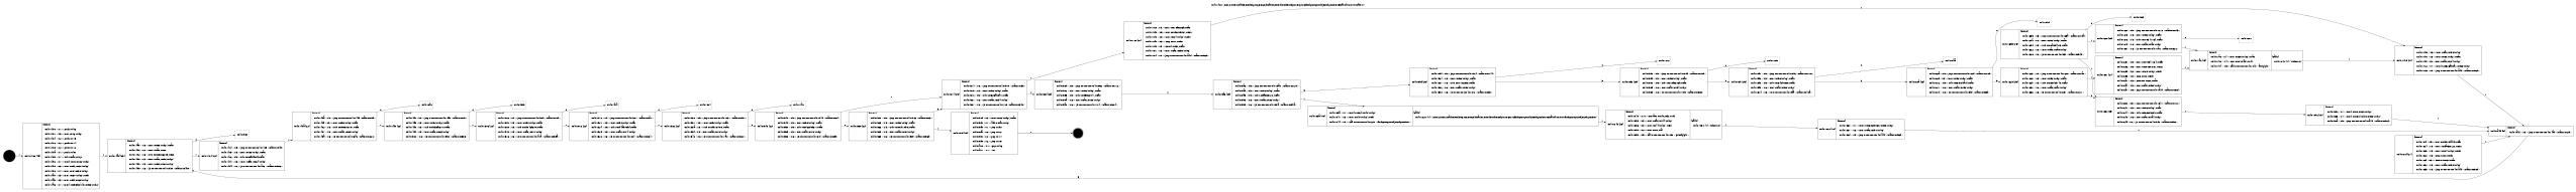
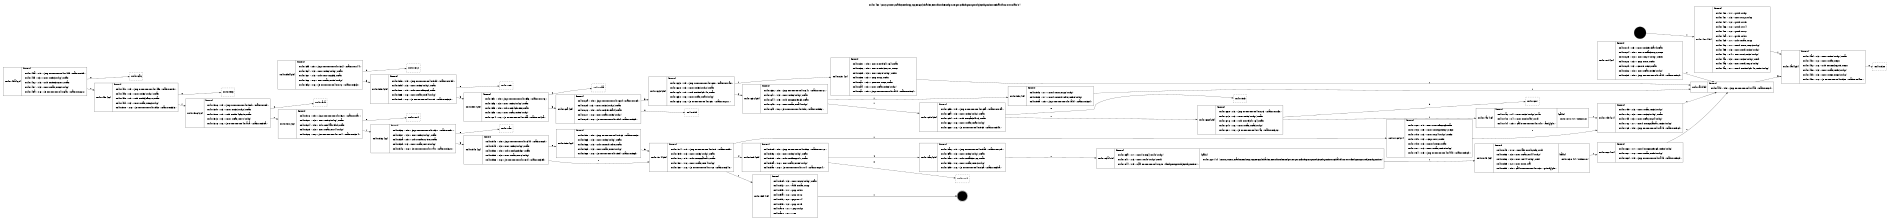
  digraph {
    label="0x401480 (/mnt/c/Users/mathe/Desktop/tcc/POCII/binaries/extr_linuxkernelpowerqos.c_find_pm_qos_object_by_minor_Final-ollvm.out::main(0))"
    labelloc=t
    rankdir=LR
    node [shape=record]
    Entry [fillcolor=black height=0.3 shape=circle style=filled width=0.3]
    n2 [label="{\n     0x401480 [45]\l\n     | [instrs]\l\n     &nbsp;&nbsp;0x401480 \<+1\>: push %rbp\l\n     &nbsp;&nbsp;0x401481 \<+3\>: mov %rsp,%rbp\l\n     &nbsp;&nbsp;0x401484 \<+2\>: push %r15\l\n     &nbsp;&nbsp;0x401486 \<+2\>: push %r14\l\n     &nbsp;&nbsp;0x401488 \<+2\>: push %r12\l\n     &nbsp;&nbsp;0x40148a \<+1\>: push %rbx\l\n     &nbsp;&nbsp;0x40148b \<+7\>: sub $0xa0,%rsp\l\n     &nbsp;&nbsp;0x401492 \<+7\>: movl $0x0,-0x2c(%rbp)\l\n     &nbsp;&nbsp;0x401499 \<+3\>: mov %edi,-0x30(%rbp)\l\n     &nbsp;&nbsp;0x40149c \<+4\>: mov %rsi,-0x38(%rbp)\l\n     &nbsp;&nbsp;0x4014a0 \<+3\>: mov -0x30(%rbp),%edi\l\n     &nbsp;&nbsp;0x4014a3 \<+3\>: mov %edi,-0x28(%rbp)\l\n     &nbsp;&nbsp;0x4014a6 \<+7\>: movl $0x5edcd148,-0x58(%rbp)\l\n  }"]
    n3 [label="{\n     0x4014ad [23]\l\n     | [instrs]\l\n     &nbsp;&nbsp;0x4014ad \<+3\>: mov -0x58(%rbp),%eax\l\n     &nbsp;&nbsp;0x4014b0 \<+2\>: mov %eax,%ecx\l\n     &nbsp;&nbsp;0x4014b2 \<+6\>: sub $0x88cb6209,%ecx\l\n     &nbsp;&nbsp;0x4014b8 \<+3\>: mov %eax,-0x5c(%rbp)\l\n     &nbsp;&nbsp;0x4014bb \<+3\>: mov %ecx,-0x60(%rbp)\l\n     &nbsp;&nbsp;0x4014be \<+6\>: je 0000000000401930 \<main+0x4b0\>\l\n  }"]
    n4 [label="{\n     0x401930\l\n  }" style=dashed]
-   n5 [label="{\n     0x4014c4 [22]\l\n     | [instrs]\l\n     &nbsp;&nbsp;0x4014c4 \<+5\>: jmp 00000000004014c9 \<main+0x49\>\l\n     &nbsp;&nbsp;0x4014c9 \<+3\>: mov -0x5c(%rbp),%eax\l\n     &nbsp;&nbsp;0x4014cc \<+5\>: sub $0x8fb4f0df,%eax\l\n     &nbsp;&nbsp;0x4014d1 \<+3\>: mov %eax,-0x64(%rbp)\l\n     &nbsp;&nbsp;0x4014d4 \<+6\>: je 0000000000401a02 \<main+0x582\>\l\n  }"]
    n6 [label="{\n     0x4014da [22]\l\n     | [instrs]\l\n     &nbsp;&nbsp;0x4014da \<+5\>: jmp 00000000004014df \<main+0x5f\>\l\n     &nbsp;&nbsp;0x4014df \<+3\>: mov -0x5c(%rbp),%eax\l\n     &nbsp;&nbsp;0x4014e2 \<+5\>: sub $0x9030c1e1,%eax\l\n     &nbsp;&nbsp;0x4014e7 \<+3\>: mov %eax,-0x68(%rbp)\l\n     &nbsp;&nbsp;0x4014ea \<+6\>: je 00000000004016ac \<main+0x22c\>\l\n  }"]
    n7 [label="{\n     0x4016ac\l\n  }" style=dashed]
    n8 [label="{\n     0x4014f0 [22]\l\n     | [instrs]\l\n     &nbsp;&nbsp;0x4014f0 \<+5\>: jmp 00000000004014f5 \<main+0x75\>\l\n     &nbsp;&nbsp;0x4014f5 \<+3\>: mov -0x5c(%rbp),%eax\l\n     &nbsp;&nbsp;0x4014f8 \<+5\>: sub $0xb33fb670,%eax\l\n     &nbsp;&nbsp;0x4014fd \<+3\>: mov %eax,-0x6c(%rbp)\l\n     &nbsp;&nbsp;0x401500 \<+6\>: je 00000000004019b3 \<main+0x533\>\l\n  }"]
    Exit [fillcolor=black height=0.3 peripheries=2 shape=circle style=filled width=0.3]
    n10 [label="{\n     0x4019b3\l\n  }" style=dashed]
    n11 [label="{\n     0x401506 [22]\l\n     | [instrs]\l\n     &nbsp;&nbsp;0x401506 \<+5\>: jmp 000000000040150b \<main+0x8b\>\l\n     &nbsp;&nbsp;0x40150b \<+3\>: mov -0x5c(%rbp),%eax\l\n     &nbsp;&nbsp;0x40150e \<+5\>: sub $0xb846f679,%eax\l\n     &nbsp;&nbsp;0x401513 \<+3\>: mov %eax,-0x70(%rbp)\l\n     &nbsp;&nbsp;0x401516 \<+6\>: je 0000000000401a1a \<main+0x59a\>\l\n  }"]
    n12 [label="{\n     0x401860 [18]\l\n     | [instrs]\l\n     &nbsp;&nbsp;0x401860 \<+7\>: movl $0x68c0906b,-0x58(%rbp)\l\n     &nbsp;&nbsp;0x401867 \<+6\>: mov %eax,-0xb0(%rbp)\l\n     &nbsp;&nbsp;0x40186d \<+5\>: jmp 0000000000401a4d \<main+0x5cd\>\l\n  }"]
    n13 [label="{\n     0x401a4d [5]\l\n     | [instrs]\l\n     &nbsp;&nbsp;0x401a4d \<+5\>: jmp 00000000004014ad \<main+0x2d\>\l\n  }"]
    n14 [label="{\n     0x401a1a\l\n  }" style=dashed]
    n15 [label="{\n     0x40151c [22]\l\n     | [instrs]\l\n     &nbsp;&nbsp;0x40151c \<+5\>: jmp 0000000000401521 \<main+0xa1\>\l\n     &nbsp;&nbsp;0x401521 \<+3\>: mov -0x5c(%rbp),%eax\l\n     &nbsp;&nbsp;0x401524 \<+5\>: sub $0xd4ab75bd,%eax\l\n     &nbsp;&nbsp;0x401529 \<+3\>: mov %eax,-0x74(%rbp)\l\n     &nbsp;&nbsp;0x40152c \<+6\>: je 0000000000401804 \<main+0x384\>\l\n  }"]
    n16 [label="{\n     0x401849 [23]\l\n     | [instrs]\l\n     &nbsp;&nbsp;0x401849 \<+10\>: movabs $0x4020f2,%rdi\l\n     &nbsp;&nbsp;0x401853 \<+3\>: mov %eax,-0x44(%rbp)\l\n     &nbsp;&nbsp;0x401856 \<+3\>: mov -0x44(%rbp),%esi\l\n     &nbsp;&nbsp;0x401859 \<+2\>: mov $0x0,%al\l\n     &nbsp;&nbsp;0x40185b \<+5\>: call 0000000000401030 \<printf@plt\>\l\n     | [calls]\l\n     &nbsp;&nbsp;0x401030 \{1\} (unknown)\l\n  }"]
    n17 [label="{\n     0x401804\l\n  }" style=dashed]
    n18 [label="{\n     0x401532 [22]\l\n     | [instrs]\l\n     &nbsp;&nbsp;0x401532 \<+5\>: jmp 0000000000401537 \<main+0xb7\>\l\n     &nbsp;&nbsp;0x401537 \<+3\>: mov -0x5c(%rbp),%eax\l\n     &nbsp;&nbsp;0x40153a \<+5\>: sub $0xd91c797e,%eax\l\n     &nbsp;&nbsp;0x40153f \<+3\>: mov %eax,-0x78(%rbp)\l\n     &nbsp;&nbsp;0x401542 \<+6\>: je 00000000004017a0 \<main+0x320\>\l\n  }"]
    n19 [label="{\n     0x4017b9 [21]\l\n     | [instrs]\l\n     &nbsp;&nbsp;0x4017b9 \<+3\>: mov %eax,-0x3c(%rbp)\l\n     &nbsp;&nbsp;0x4017bc \<+3\>: mov -0x3c(%rbp),%eax\l\n     &nbsp;&nbsp;0x4017bf \<+3\>: mov %eax,-0x24(%rbp)\l\n     &nbsp;&nbsp;0x4017c2 \<+7\>: movl $0xe26ab8a1,-0x58(%rbp)\l\n     &nbsp;&nbsp;0x4017c9 \<+5\>: jmp 0000000000401a4d \<main+0x5cd\>\l\n  }"]
    n20 [label="{\n     0x4017a0\l\n  }" style=dashed]
    n21 [label="{\n     0x401548 [22]\l\n     | [instrs]\l\n     &nbsp;&nbsp;0x401548 \<+5\>: jmp 000000000040154d \<main+0xcd\>\l\n     &nbsp;&nbsp;0x40154d \<+3\>: mov -0x5c(%rbp),%eax\l\n     &nbsp;&nbsp;0x401550 \<+5\>: sub $0xdc205d67,%eax\l\n     &nbsp;&nbsp;0x401555 \<+3\>: mov %eax,-0x7c(%rbp)\l\n     &nbsp;&nbsp;0x401558 \<+6\>: je 000000000040181f \<main+0x39f\>\l\n  }"]
    n22 [label="{\n     0x401687\l\n  }" style=dashed]
    n23 [label="{\n     0x40155e [22]\l\n     | [instrs]\l\n     &nbsp;&nbsp;0x40155e \<+5\>: jmp 0000000000401563 \<main+0xe3\>\l\n     &nbsp;&nbsp;0x401563 \<+3\>: mov -0x5c(%rbp),%eax\l\n     &nbsp;&nbsp;0x401566 \<+5\>: sub $0xe1d10f7e,%eax\l\n     &nbsp;&nbsp;0x40156b \<+3\>: mov %eax,-0x80(%rbp)\l\n     &nbsp;&nbsp;0x40156e \<+6\>: je 00000000004019ef \<main+0x56f\>\l\n  }"]
    n24 [label="{\n     0x401574 [25]\l\n     | [instrs]\l\n     &nbsp;&nbsp;0x401574 \<+5\>: jmp 0000000000401579 \<main+0xf9\>\l\n     &nbsp;&nbsp;0x401579 \<+3\>: mov -0x5c(%rbp),%eax\l\n     &nbsp;&nbsp;0x40157c \<+5\>: sub $0xe26ab8a1,%eax\l\n     &nbsp;&nbsp;0x401581 \<+6\>: mov %eax,-0x84(%rbp)\l\n     &nbsp;&nbsp;0x401587 \<+6\>: je 00000000004017ce \<main+0x34e\>\l\n  }"]
    n25 [label="{\n     0x4017ac [13]\l\n     | [instrs]\l\n     &nbsp;&nbsp;0x4017ac \<+4\>: mov -0x38(%rbp),%rax\l\n     &nbsp;&nbsp;0x4017b0 \<+4\>: mov 0x8(%rax),%rdi\l\n     &nbsp;&nbsp;0x4017b4 \<+5\>: call 0000000000401040 \<atoi@plt\>\l\n     | [calls]\l\n     &nbsp;&nbsp;0x401040 \{1\} (unknown)\l\n  }"]
    n26 [label="{\n     0x40181f [27]\l\n     | [instrs]\l\n     &nbsp;&nbsp;0x40181f \<+5\>: mov $0x3918ba7f,%eax\l\n     &nbsp;&nbsp;0x401824 \<+5\>: mov $0xfae3e122,%ecx\l\n     &nbsp;&nbsp;0x401829 \<+3\>: mov -0x24(%rbp),%edx\l\n     &nbsp;&nbsp;0x40182c \<+3\>: cmp $0x0,%edx\l\n     &nbsp;&nbsp;0x40182f \<+3\>: cmove %ecx,%eax\l\n     &nbsp;&nbsp;0x401832 \<+3\>: mov %eax,-0x58(%rbp)\l\n     &nbsp;&nbsp;0x401835 \<+5\>: jmp 0000000000401a4d \<main+0x5cd\>\l\n  }"]
    n27 [label="{\n     0x4019ef [19]\l\n     | [instrs]\l\n     &nbsp;&nbsp;0x4019ef \<+3\>: mov -0x2c(%rbp),%eax\l\n     &nbsp;&nbsp;0x4019f2 \<+7\>: add $0xa0,%rsp\l\n     &nbsp;&nbsp;0x4019f9 \<+1\>: pop %rbx\l\n     &nbsp;&nbsp;0x4019fa \<+2\>: pop %r12\l\n     &nbsp;&nbsp;0x4019fc \<+2\>: pop %r14\l\n     &nbsp;&nbsp;0x4019fe \<+2\>: pop %r15\l\n     &nbsp;&nbsp;0x401a00 \<+1\>: pop %rbp\l\n     &nbsp;&nbsp;0x401a01 \<+1\>: ret\l\n  }"]
    n28 [label="{\n     0x40166e [25]\l\n     | [instrs]\l\n     &nbsp;&nbsp;0x40166e \<+5\>: jmp 0000000000401673 \<main+0x1f3\>\l\n     &nbsp;&nbsp;0x401673 \<+3\>: mov -0x5c(%rbp),%eax\l\n     &nbsp;&nbsp;0x401676 \<+5\>: sub $0x79341164,%eax\l\n     &nbsp;&nbsp;0x40167b \<+6\>: mov %eax,-0xac(%rbp)\l\n     &nbsp;&nbsp;0x401681 \<+6\>: je 00000000004017ac \<main+0x32c\>\l\n  }"]
    n29 [label="{\n     0x4017ce [27]\l\n     | [instrs]\l\n     &nbsp;&nbsp;0x4017ce \<+5\>: mov $0x18f9606f,%eax\l\n     &nbsp;&nbsp;0x4017d3 \<+5\>: mov $0xdc205d67,%ecx\l\n     &nbsp;&nbsp;0x4017d8 \<+3\>: mov -0x24(%rbp),%edx\l\n     &nbsp;&nbsp;0x4017db \<+3\>: cmp $0x1,%edx\l\n     &nbsp;&nbsp;0x4017de \<+3\>: cmovl %ecx,%eax\l\n     &nbsp;&nbsp;0x4017e1 \<+3\>: mov %eax,-0x58(%rbp)\l\n     &nbsp;&nbsp;0x4017e4 \<+5\>: jmp 0000000000401a4d \<main+0x5cd\>\l\n  }"]
    n30 [label="{\n     0x40158d [25]\l\n     | [instrs]\l\n     &nbsp;&nbsp;0x40158d \<+5\>: jmp 0000000000401592 \<main+0x112\>\l\n     &nbsp;&nbsp;0x401592 \<+3\>: mov -0x5c(%rbp),%eax\l\n     &nbsp;&nbsp;0x401595 \<+5\>: sub $0xf5ecc7d7,%eax\l\n     &nbsp;&nbsp;0x40159a \<+6\>: mov %eax,-0x88(%rbp)\l\n     &nbsp;&nbsp;0x4015a0 \<+6\>: je 0000000000401704 \<main+0x284\>\l\n  }"]
    n31 [label="{\n     0x4019cb\l\n  }" style=dashed]
+   n32 [label="{\n     0x401704\l\n  }" style=dashed]
    n33 [label="{\n     0x4015a6 [25]\l\n     | [instrs]\l\n     &nbsp;&nbsp;0x4015a6 \<+5\>: jmp 00000000004015ab \<main+0x12b\>\l\n     &nbsp;&nbsp;0x4015ab \<+3\>: mov -0x5c(%rbp),%eax\l\n     &nbsp;&nbsp;0x4015ae \<+5\>: sub $0xfae3e122,%eax\l\n     &nbsp;&nbsp;0x4015b3 \<+6\>: mov %eax,-0x8c(%rbp)\l\n     &nbsp;&nbsp;0x4015b9 \<+6\>: je 000000000040183a \<main+0x3ba\>\l\n  }"]
    n34 [label="{\n     0x401655 [25]\l\n     | [instrs]\l\n     &nbsp;&nbsp;0x401655 \<+5\>: jmp 000000000040165a \<main+0x1da\>\l\n     &nbsp;&nbsp;0x40165a \<+3\>: mov -0x5c(%rbp),%eax\l\n     &nbsp;&nbsp;0x40165d \<+5\>: sub $0x6a834b13,%eax\l\n     &nbsp;&nbsp;0x401662 \<+6\>: mov %eax,-0xa8(%rbp)\l\n     &nbsp;&nbsp;0x401668 \<+6\>: je 00000000004019cb \<main+0x54b\>\l\n  }"]
    n35 [label="{\n     0x40183a [15]\l\n     | [instrs]\l\n     &nbsp;&nbsp;0x40183a \<+7\>: movl $0x64,-0x40(%rbp)\l\n     &nbsp;&nbsp;0x401841 \<+3\>: mov -0x40(%rbp),%edi\l\n     &nbsp;&nbsp;0x401844 \<+5\>: call 0000000000401220 \<find_pm_qos_object_by_minor\>\l\n     | [calls]\l\n     &nbsp;&nbsp;0x401220 \{1\} (/mnt/c/Users/mathe/Desktop/tcc/POCII/binaries/extr_linuxkernelpowerqos.c_find_pm_qos_object_by_minor_Final-ollvm.out::find_pm_qos_object_by_minor)\l\n  }"]
    n36 [label="{\n     0x4015bf [25]\l\n     | [instrs]\l\n     &nbsp;&nbsp;0x4015bf \<+5\>: jmp 00000000004015c4 \<main+0x144\>\l\n     &nbsp;&nbsp;0x4015c4 \<+3\>: mov -0x5c(%rbp),%eax\l\n     &nbsp;&nbsp;0x4015c7 \<+5\>: sub $0x716ccb3,%eax\l\n     &nbsp;&nbsp;0x4015cc \<+6\>: mov %eax,-0x90(%rbp)\l\n     &nbsp;&nbsp;0x4015d2 \<+6\>: je 0000000000401872 \<main+0x3f2\>\l\n  }"]
    n37 [label="{\n     0x4019dc [19]\l\n     | [instrs]\l\n     &nbsp;&nbsp;0x4019dc \<+7\>: movl $0x0,-0x2c(%rbp)\l\n     &nbsp;&nbsp;0x4019e3 \<+7\>: movl $0xe1d10f7e,-0x58(%rbp)\l\n     &nbsp;&nbsp;0x4019ea \<+5\>: jmp 0000000000401a4d \<main+0x5cd\>\l\n  }"]
    n38 [label="{\n     0x401872\l\n  }" style=dashed]
    n39 [label="{\n     0x4015d8 [25]\l\n     | [instrs]\l\n     &nbsp;&nbsp;0x4015d8 \<+5\>: jmp 00000000004015dd \<main+0x15d\>\l\n     &nbsp;&nbsp;0x4015dd \<+3\>: mov -0x5c(%rbp),%eax\l\n     &nbsp;&nbsp;0x4015e0 \<+5\>: sub $0x18f9606f,%eax\l\n     &nbsp;&nbsp;0x4015e5 \<+6\>: mov %eax,-0x94(%rbp)\l\n     &nbsp;&nbsp;0x4015eb \<+6\>: je 00000000004017e9 \<main+0x369\>\l\n  }"]
    n40 [label="{\n     0x4017e9\l\n  }" style=dashed]
    n41 [label="{\n     0x4015f1 [25]\l\n     | [instrs]\l\n     &nbsp;&nbsp;0x4015f1 \<+5\>: jmp 00000000004015f6 \<main+0x176\>\l\n     &nbsp;&nbsp;0x4015f6 \<+3\>: mov -0x5c(%rbp),%eax\l\n     &nbsp;&nbsp;0x4015f9 \<+5\>: sub $0x34cb0eee,%eax\l\n     &nbsp;&nbsp;0x4015fe \<+6\>: mov %eax,-0x98(%rbp)\l\n     &nbsp;&nbsp;0x401604 \<+6\>: je 00000000004018aa \<main+0x42a\>\l\n  }"]
    n42 [label="{\n     0x4018aa\l\n  }" style=dashed]
    n43 [label="{\n     0x40160a [25]\l\n     | [instrs]\l\n     &nbsp;&nbsp;0x40160a \<+5\>: jmp 000000000040160f \<main+0x18f\>\l\n     &nbsp;&nbsp;0x40160f \<+3\>: mov -0x5c(%rbp),%eax\l\n     &nbsp;&nbsp;0x401612 \<+5\>: sub $0x3918ba7f,%eax\l\n     &nbsp;&nbsp;0x401617 \<+6\>: mov %eax,-0x9c(%rbp)\l\n     &nbsp;&nbsp;0x40161d \<+6\>: je 00000000004019bf \<main+0x53f\>\l\n  }"]
    n44 [label="{\n     0x40163c [25]\l\n     | [instrs]\l\n     &nbsp;&nbsp;0x40163c \<+5\>: jmp 0000000000401641 \<main+0x1c1\>\l\n     &nbsp;&nbsp;0x401641 \<+3\>: mov -0x5c(%rbp),%eax\l\n     &nbsp;&nbsp;0x401644 \<+5\>: sub $0x68c0906b,%eax\l\n     &nbsp;&nbsp;0x401649 \<+6\>: mov %eax,-0xa4(%rbp)\l\n     &nbsp;&nbsp;0x40164f \<+6\>: je 00000000004019dc \<main+0x55c\>\l\n  }"]
    n45 [label="{\n     0x401623 [25]\l\n     | [instrs]\l\n     &nbsp;&nbsp;0x401623 \<+5\>: jmp 0000000000401628 \<main+0x1a8\>\l\n     &nbsp;&nbsp;0x401628 \<+3\>: mov -0x5c(%rbp),%eax\l\n     &nbsp;&nbsp;0x40162b \<+5\>: sub $0x5edcd148,%eax\l\n     &nbsp;&nbsp;0x401630 \<+6\>: mov %eax,-0xa0(%rbp)\l\n     &nbsp;&nbsp;0x401636 \<+6\>: je 0000000000401691 \<main+0x211\>\l\n  }"]
    n46 [label="{\n     0x4019bf\l\n  }" style=dashed]
    n47 [label="{\n     0x401691 [27]\l\n     | [instrs]\l\n     &nbsp;&nbsp;0x401691 \<+5\>: mov $0x79341164,%eax\l\n     &nbsp;&nbsp;0x401696 \<+5\>: mov $0x9030c1e1,%ecx\l\n     &nbsp;&nbsp;0x40169b \<+3\>: mov -0x28(%rbp),%edx\l\n     &nbsp;&nbsp;0x40169e \<+3\>: cmp $0x2,%edx\l\n     &nbsp;&nbsp;0x4016a1 \<+3\>: cmovne %ecx,%eax\l\n     &nbsp;&nbsp;0x4016a4 \<+3\>: mov %eax,-0x58(%rbp)\l\n     &nbsp;&nbsp;0x4016a7 \<+5\>: jmp 0000000000401a4d \<main+0x5cd\>\l\n  }"]
    Entry -> n2 [label=" 1"]
    n2 -> n3 [label=" 1"]
    n3 -> n4 [label=" 0"]
-   n3 -> n5 [label=" 7"]
-   n5 -> n6 [label=" 7"]
    n6 -> n7 [label=" 0"]
    n6 -> n8 [label=" 7"]
    n8 -> n10 [label=" 0"]
    n8 -> n11 [label=" 7"]
    n11 -> n14 [label=" 0"]
    n11 -> n15 [label=" 7"]
    n12 -> n13 [label=" 1"]
    n13 -> n3 [label=" 6"]
    n15 -> n17 [label=" 0"]
    n15 -> n18 [label=" 7"]
    n16 -> n12 [label=" 1"]
    n18 -> n20 [label=" 0"]
    n18 -> n21 [label=" 3"]
    n19 -> n13 [label=" 1"]
    n21 -> n23 [label=" 6"]
    n21 -> n24 [label=" 1"]
    n23 -> n24 [label=" 5"]
-   n23 -> n27 [label=" 1"]
+   n24 -> n27 [label=" 1"]
    n24 -> n29 [label=" 1"]
    n24 -> n30 [label=" 4"]
    n25 -> n19 [label=" 1"]
    n26 -> n13 [label=" 1"]
    n27 -> Exit [label=" 1"]
    n28 -> n22 [label=" 0"]
    n28 -> n25 [label=" 1"]
    n29 -> n19 [label=" 1"]
+   n30 -> n32 [label=" 0"]
    n30 -> n33 [label=" 4"]
    n33 -> n35 [label=" 1"]
-   n33 -> n36 [label=" 3"]
    n34 -> n28 [label=" 1"]
    n34 -> n31 [label=" 0"]
    n35 -> n16 [label=" 1"]
    n36 -> n38 [label=" 0"]
    n36 -> n39 [label=" 3"]
    n37 -> n13 [label=" 1"]
    n39 -> n40 [label=" 0"]
    n39 -> n41 [label=" 3"]
    n41 -> n42 [label=" 0"]
    n41 -> n43 [label=" 3"]
    n43 -> n45 [label=" 3"]
    n43 -> n46 [label=" 0"]
-   n34 -> n44 [label=" 1"]
+   n44 -> n34 [label=" 1"]
    n44 -> n37 [label=" 1"]
    n45 -> n44 [label=" 2"]
    n45 -> n47 [label=" 1"]
-   n47 -> n25 [label=" 1"]
+   n47 -> n13 [label=" 1"]
  }
